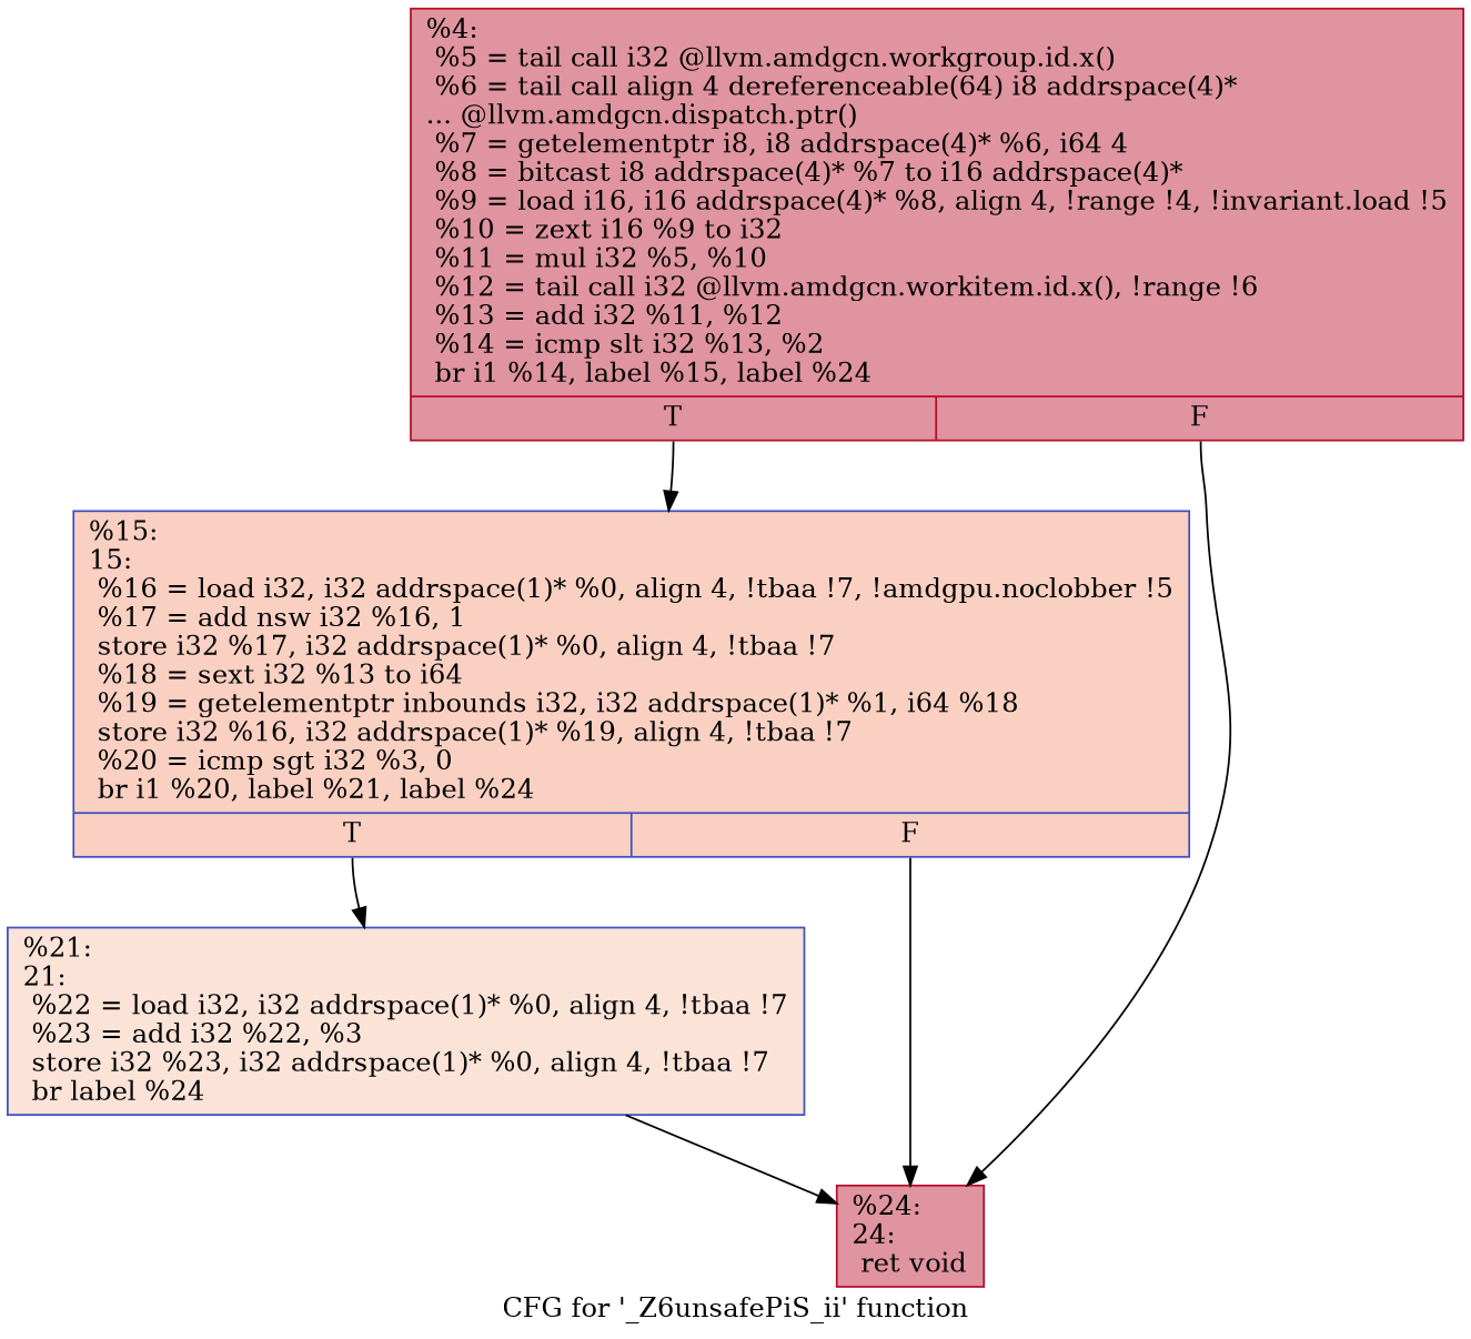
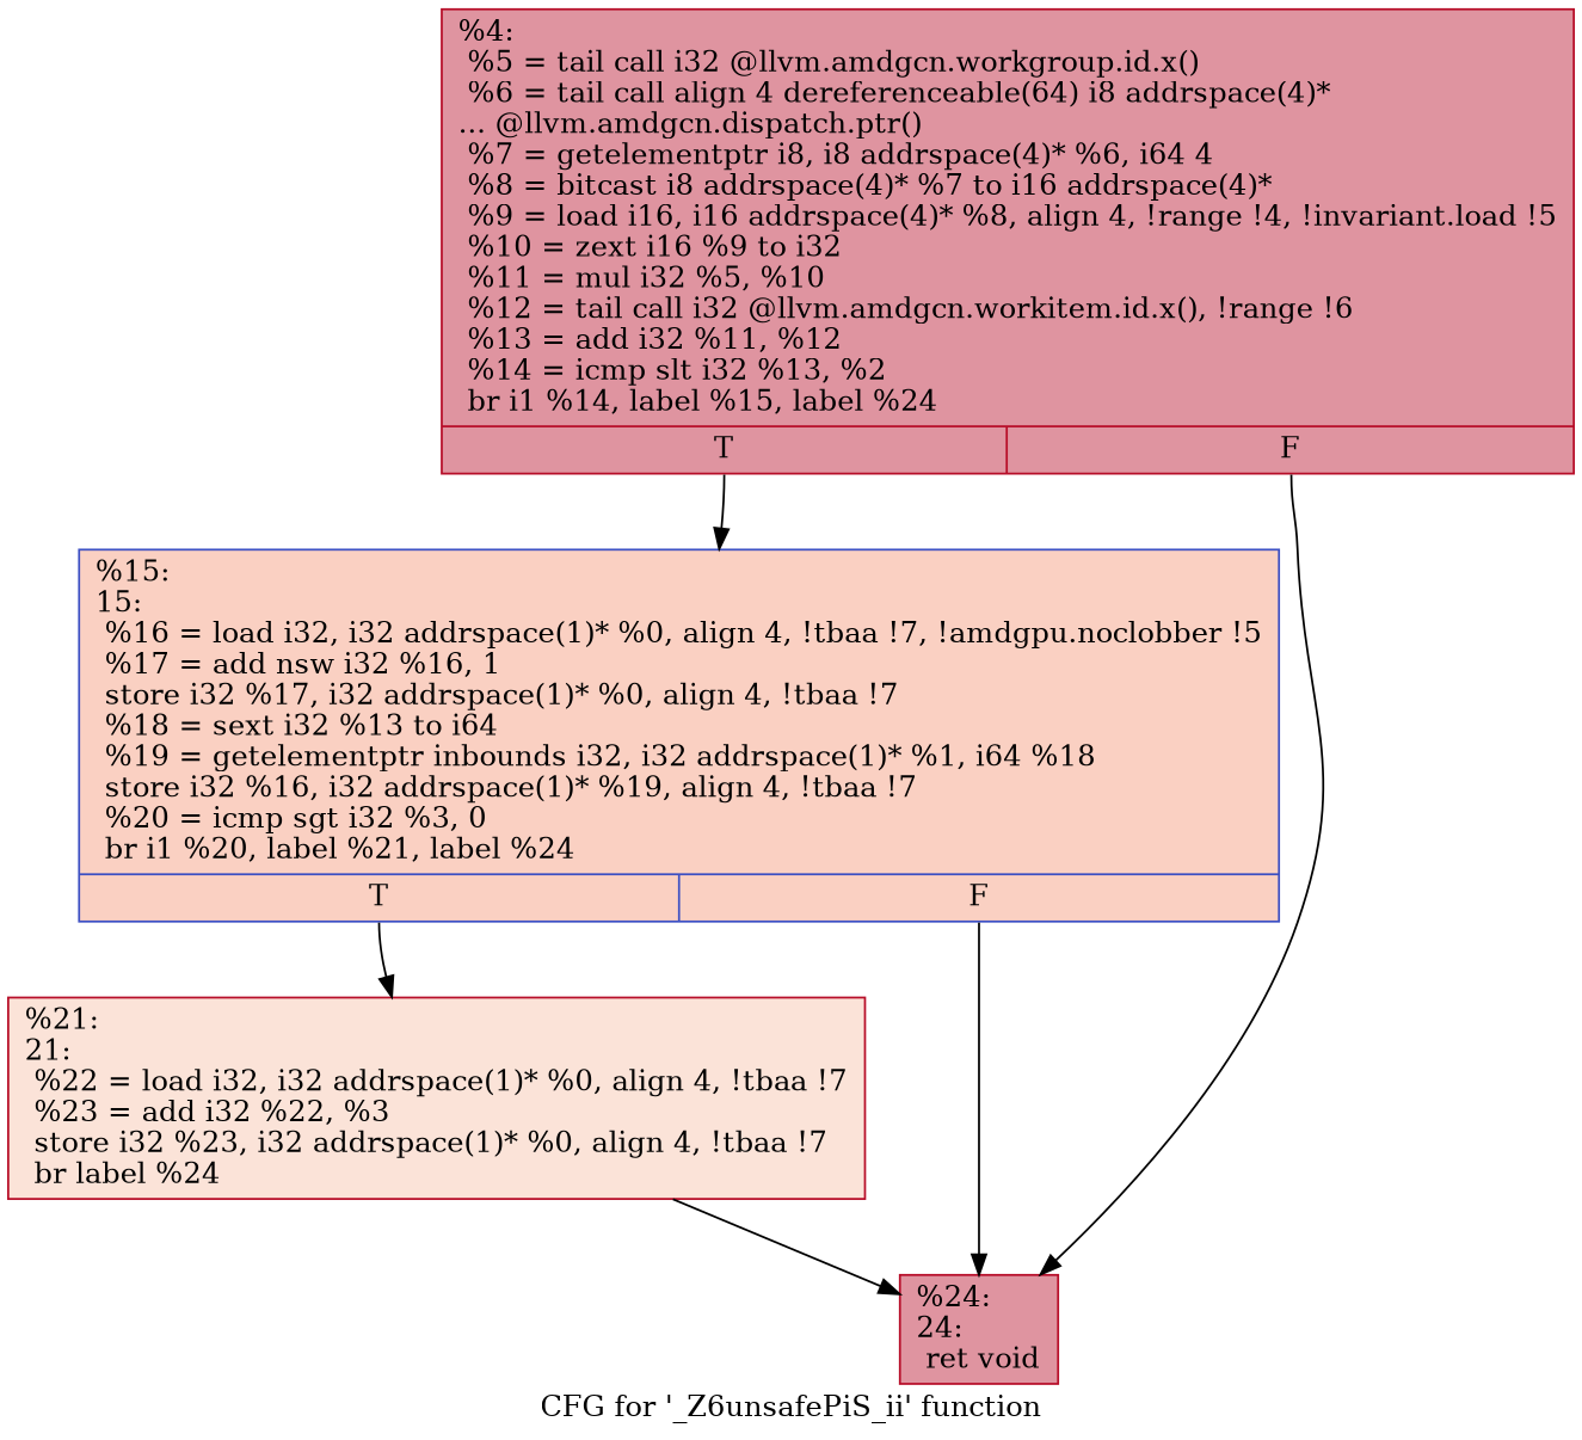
  digraph {
    label="CFG for '_Z6unsafePiS_ii' function"
    node [color="#b70d28ff" fillcolor="#b70d2870" shape=record style=filled]
    edge [tailport=s0]
    n1 [label="{%4:\l  %5 = tail call i32 @llvm.amdgcn.workgroup.id.x()\l  %6 = tail call align 4 dereferenceable(64) i8 addrspace(4)*\l... @llvm.amdgcn.dispatch.ptr()\l  %7 = getelementptr i8, i8 addrspace(4)* %6, i64 4\l  %8 = bitcast i8 addrspace(4)* %7 to i16 addrspace(4)*\l  %9 = load i16, i16 addrspace(4)* %8, align 4, !range !4, !invariant.load !5\l  %10 = zext i16 %9 to i32\l  %11 = mul i32 %5, %10\l  %12 = tail call i32 @llvm.amdgcn.workitem.id.x(), !range !6\l  %13 = add i32 %11, %12\l  %14 = icmp slt i32 %13, %2\l  br i1 %14, label %15, label %24\l|{<s0>T|<s1>F}}"]
    n2 [color="#3d50c3ff" fillcolor="#f3947570" label="{%15:\l15:                                               \l  %16 = load i32, i32 addrspace(1)* %0, align 4, !tbaa !7, !amdgpu.noclobber !5\l  %17 = add nsw i32 %16, 1\l  store i32 %17, i32 addrspace(1)* %0, align 4, !tbaa !7\l  %18 = sext i32 %13 to i64\l  %19 = getelementptr inbounds i32, i32 addrspace(1)* %1, i64 %18\l  store i32 %16, i32 addrspace(1)* %19, align 4, !tbaa !7\l  %20 = icmp sgt i32 %3, 0\l  br i1 %20, label %21, label %24\l|{<s0>T|<s1>F}}"]
    n3 [label="{%24:\l24:                                               \l  ret void\l}"]
-   n4 [color="#3d50c3ff" fillcolor="#f6bfa670" label="{%21:\l21:                                               \l  %22 = load i32, i32 addrspace(1)* %0, align 4, !tbaa !7\l  %23 = add i32 %22, %3\l  store i32 %23, i32 addrspace(1)* %0, align 4, !tbaa !7\l  br label %24\l}"]
+   n4 [fillcolor="#f6bfa670" label="{%21:\l21:                                               \l  %22 = load i32, i32 addrspace(1)* %0, align 4, !tbaa !7\l  %23 = add i32 %22, %3\l  store i32 %23, i32 addrspace(1)* %0, align 4, !tbaa !7\l  br label %24\l}"]
    n1 -> n2
    n1 -> n3 [tailport=s1]
    n2 -> n3 [tailport=s1]
    n2 -> n4
    n4 -> n3 [tailport=""]
  }
